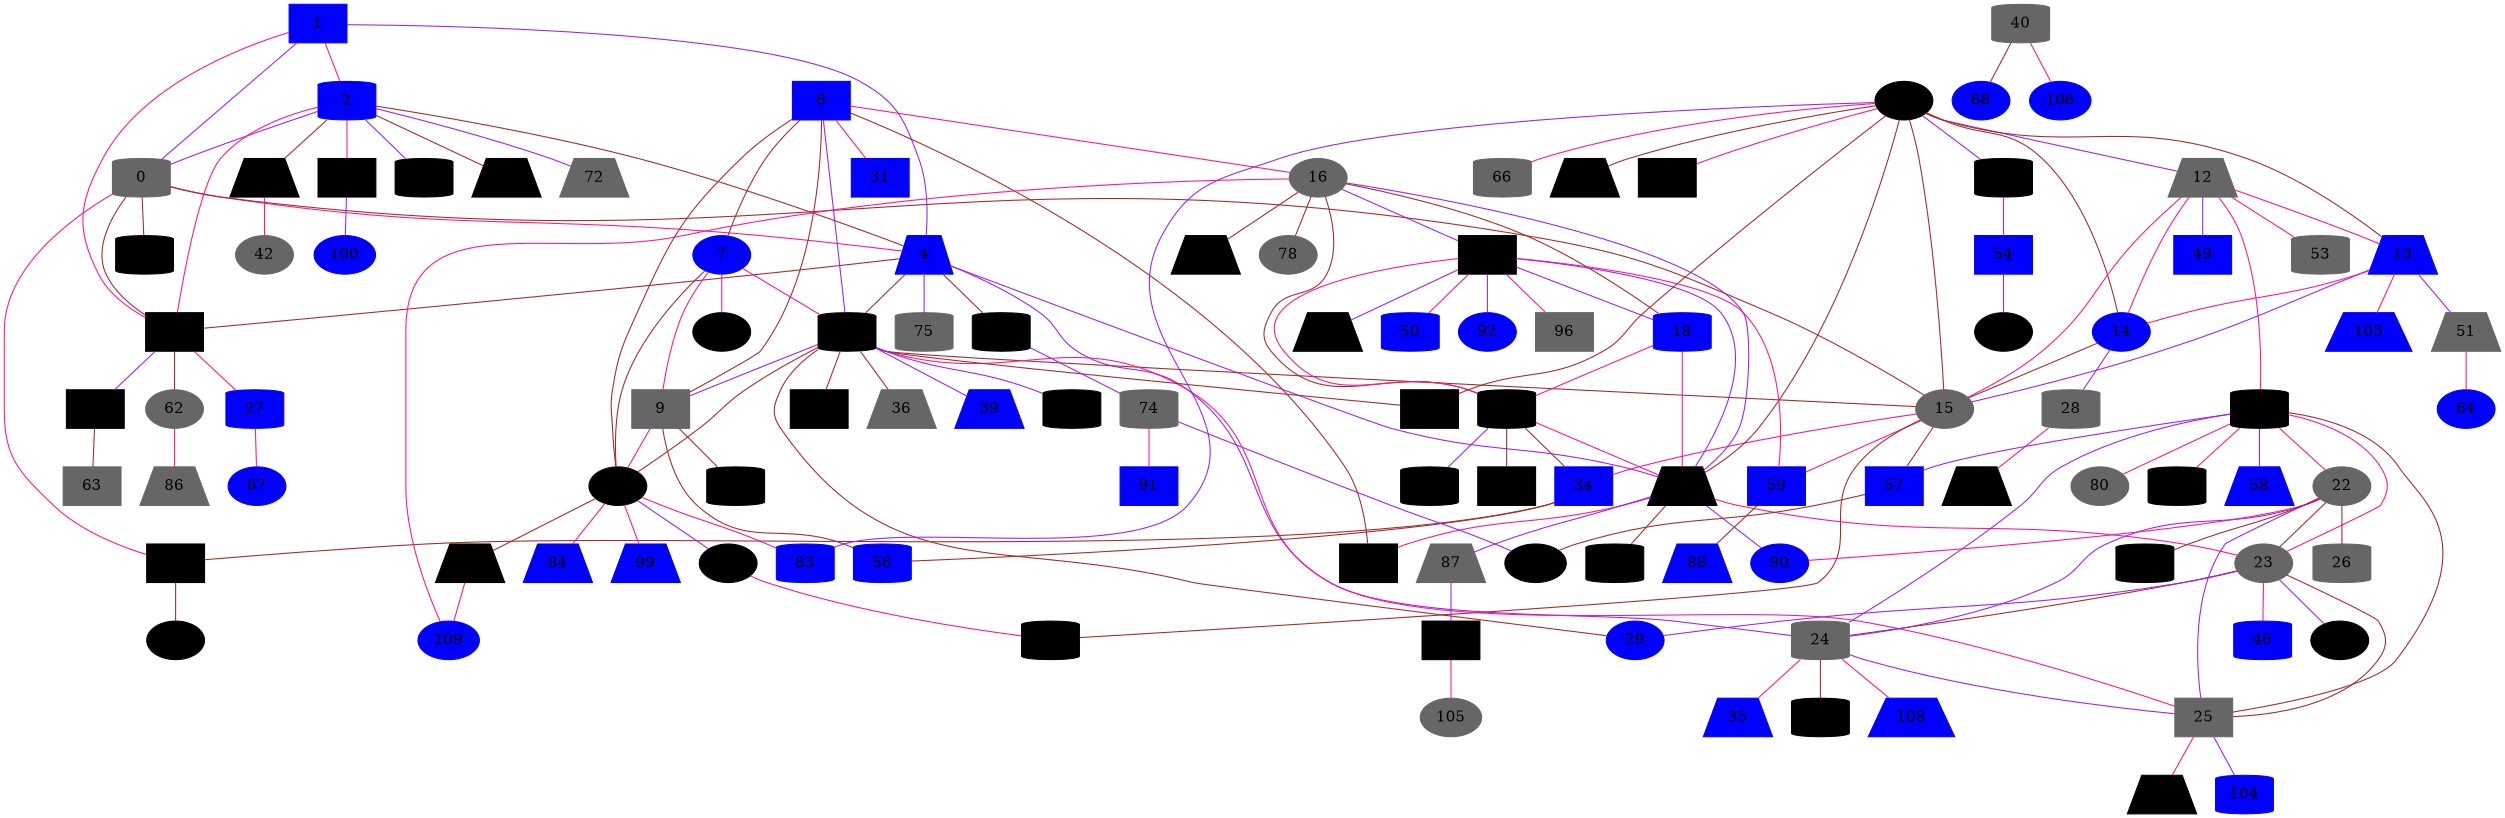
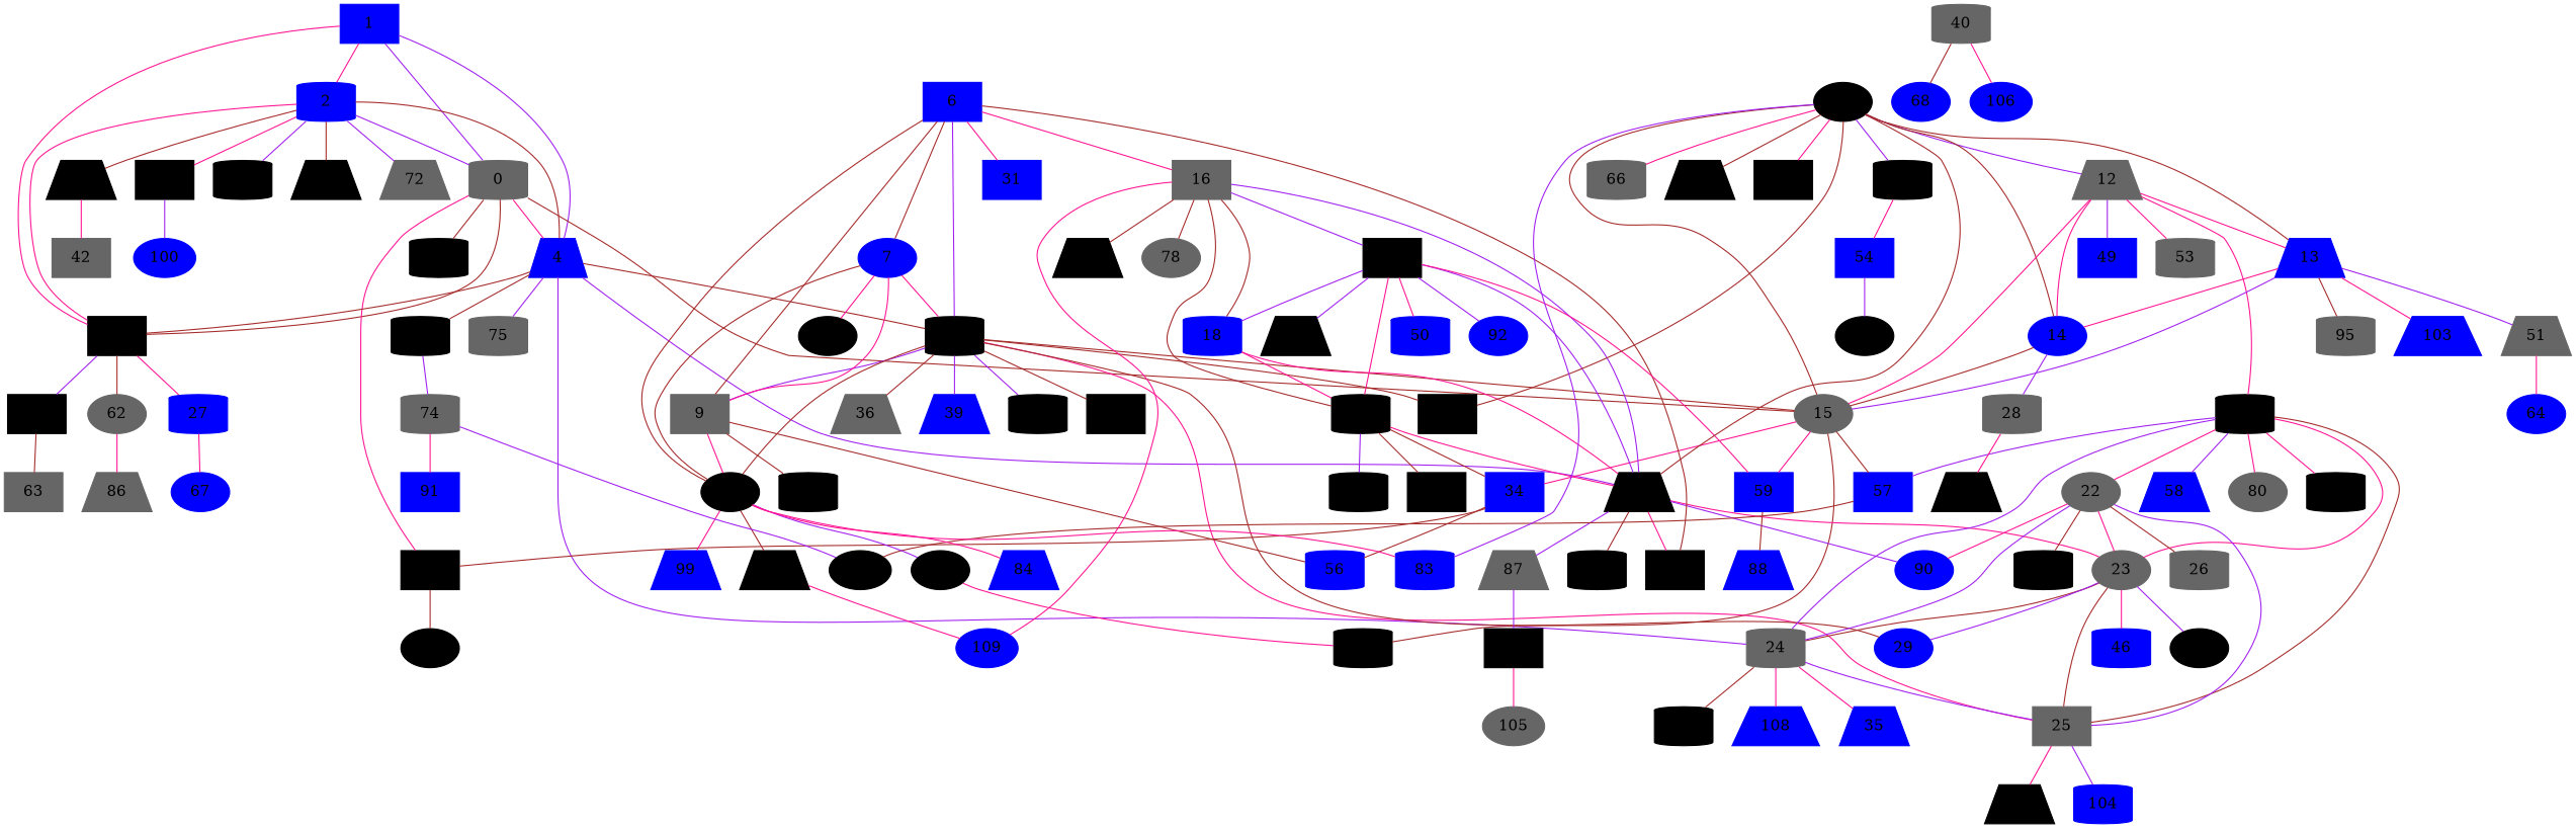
  graph {
    node [color=black shape=cylinder style=filled]
    edge [color=deeppink]
    1 [color=blue shape=box]
    2 [color=blue]
    n3 [color=gray40 label=0]
    4 [color=blue shape=trapezium]
    5 [shape=box]
    30 [shape=trapezium]
    33 [shape=box]
    60
    61 [shape=trapezium]
    72 [color=gray40 shape=trapezium]
    15 [color=gray40 shape=ellipse]
    44
    71 [shape=box]
    8
    20 [shape=trapezium]
    24 [color=gray40]
    69
    75 [color=gray40]
    27 [color=blue]
    47 [shape=box]
    62 [color=gray40 shape=ellipse]
-   42 [color=gray40 shape=ellipse]
+   42 [color=gray40 shape=box]
    100 [color=blue shape=ellipse]
    34 [color=blue shape=box]
    57 [color=blue shape=box]
    59 [color=blue shape=box]
    89
    93 [shape=ellipse]
    9 [color=gray40 shape=box]
    10 [shape=ellipse]
    25 [color=gray40 shape=box]
    29 [color=blue shape=ellipse]
    36 [color=gray40 shape=trapezium]
    38 [shape=box]
    39 [color=blue shape=trapezium]
    52
    73 [shape=box]
    110 [shape=box]
    23 [color=gray40 shape=ellipse]
    81
    87 [color=gray40 shape=trapezium]
    90 [color=blue shape=ellipse]
    35 [color=blue shape=trapezium]
    43
    108 [color=blue shape=trapezium]
    74 [color=gray40]
    67 [color=blue shape=ellipse]
    63 [color=gray40 shape=box]
    86 [color=gray40 shape=trapezium]
    6 [color=blue shape=box]
    7 [color=blue shape=ellipse]
-   16 [color=gray40 shape=ellipse]
+   16 [color=gray40 shape=box]
    31 [color=blue shape=box]
    48 [shape=ellipse]
    56 [color=blue]
    79
    45 [shape=trapezium]
    76 [shape=ellipse]
    83 [color=blue]
    84 [color=blue shape=trapezium]
    99 [color=blue shape=trapezium]
    17 [shape=box]
    18 [color=blue]
    19
    70 [shape=trapezium]
    78 [color=gray40 shape=ellipse]
    109 [color=blue shape=ellipse]
    37 [shape=trapezium]
    104 [color=blue]
    11 [shape=ellipse]
    12 [color=gray40 shape=trapezium]
    13 [color=blue shape=trapezium]
    14 [color=blue shape=ellipse]
    41
    66 [color=gray40]
    82 [shape=trapezium]
    85 [shape=box]
    21
    49 [color=blue shape=box]
    53 [color=gray40]
    51 [color=gray40 shape=trapezium]
+   95 [color=gray40]
    103 [color=blue shape=trapezium]
    28 [color=gray40]
    54 [color=blue shape=box]
    22 [color=gray40 shape=ellipse]
    58 [color=blue shape=trapezium]
    80 [color=gray40 shape=ellipse]
    102
    64 [color=blue shape=ellipse]
    94 [shape=trapezium]
    107 [shape=ellipse]
    88 [color=blue shape=trapezium]
    50 [color=blue]
    92 [color=blue shape=ellipse]
-   96 [color=gray40 shape=box]
    97 [shape=trapezium]
    32
    65 [shape=box]
    46 [color=blue]
    77 [shape=ellipse]
    101 [shape=box]
    26 [color=gray40]
    98
    40 [color=gray40]
    68 [color=blue shape=ellipse]
    106 [color=blue shape=ellipse]
    55 [shape=ellipse]
    91 [color=blue shape=box]
    105 [color=gray40 shape=ellipse]
    1 -- 2
    1 -- n3 [color=purple]
    1 -- 4 [color=purple]
    1 -- 5
    2 -- n3 [color=purple]
    2 -- 4 [color=brown]
    2 -- 5
    2 -- 30 [color=brown]
    2 -- 33
    2 -- 60 [color=purple]
    2 -- 61 [color=brown]
    2 -- 72 [color=purple]
    n3 -- 4
    n3 -- 5 [color=brown]
    n3 -- 15 [color=brown]
    n3 -- 44 [color=brown]
    n3 -- 71
    4 -- 5 [color=brown]
    4 -- 8 [color=brown]
    4 -- 20 [color=purple]
    4 -- 24 [color=purple]
    4 -- 69 [color=brown]
    4 -- 75 [color=purple]
    5 -- 27
    5 -- 47 [color=purple]
    5 -- 62 [color=brown]
    30 -- 42
    33 -- 100 [color=purple]
    15 -- 34
    15 -- 57 [color=brown]
    15 -- 59
    15 -- 89 [color=brown]
    71 -- 93 [color=brown]
    8 -- 15 [color=brown]
    8 -- 9 [color=purple]
    8 -- 10 [color=brown]
    8 -- 25
    8 -- 29 [color=brown]
    8 -- 36 [color=brown]
    8 -- 38 [color=brown]
    8 -- 39 [color=purple]
    8 -- 52 [color=purple]
    8 -- 73 [color=brown]
    20 -- 110
    20 -- 23
    20 -- 81 [color=brown]
    20 -- 87 [color=purple]
    20 -- 90 [color=purple]
    24 -- 25 [color=purple]
    24 -- 35
    24 -- 43 [color=brown]
    24 -- 108
    69 -- 74 [color=purple]
    27 -- 67
    47 -- 63 [color=brown]
    62 -- 86
    34 -- 71 [color=brown]
    34 -- 56 [color=brown]
    57 -- 107 [color=brown]
    59 -- 88 [color=brown]
    9 -- 10
    9 -- 56 [color=brown]
    9 -- 79 [color=brown]
    10 -- 45 [color=brown]
    10 -- 76 [color=purple]
    10 -- 83
    10 -- 84
    10 -- 99
    25 -- 37
    25 -- 104 [color=purple]
    23 -- 24 [color=brown]
    23 -- 25 [color=brown]
    23 -- 29 [color=purple]
    23 -- 46
    23 -- 77 [color=purple]
    87 -- 101 [color=purple]
    74 -- 107 [color=purple]
    74 -- 91
    6 -- 8 [color=purple]
    6 -- 9 [color=brown]
    6 -- 10 [color=brown]
    6 -- 110 [color=brown]
    6 -- 7 [color=brown]
    6 -- 16
    6 -- 31
    7 -- 8
    7 -- 9
    7 -- 10 [color=brown]
    7 -- 48
    16 -- 20 [color=purple]
    16 -- 17 [color=purple]
    16 -- 18 [color=brown]
    16 -- 19 [color=brown]
    16 -- 70 [color=brown]
    16 -- 78 [color=brown]
    16 -- 109
    45 -- 109
    76 -- 89
    17 -- 20 [color=purple]
    17 -- 59
    17 -- 18 [color=purple]
    17 -- 19
    17 -- 50
    17 -- 92 [color=purple]
-   17 -- 96
    17 -- 97 [color=purple]
    18 -- 20
    18 -- 19
    19 -- 20
    19 -- 34 [color=brown]
    19 -- 32 [color=purple]
    19 -- 65 [color=brown]
    11 -- 15 [color=brown]
    11 -- 20 [color=brown]
    11 -- 38 [color=brown]
    11 -- 83 [color=purple]
    11 -- 12 [color=purple]
    11 -- 13 [color=brown]
    11 -- 14 [color=brown]
    11 -- 41 [color=purple]
    11 -- 66
    11 -- 82 [color=brown]
    11 -- 85
    12 -- 15
    12 -- 13
    12 -- 14
    12 -- 21
    12 -- 49 [color=purple]
    12 -- 53
    13 -- 15 [color=purple]
    13 -- 14
    13 -- 51 [color=purple]
+   13 -- 95 [color=brown]
    13 -- 103
    14 -- 15 [color=brown]
    14 -- 28 [color=purple]
    41 -- 54
    21 -- 24 [color=purple]
    21 -- 57 [color=purple]
    21 -- 25 [color=brown]
    21 -- 23
    21 -- 22
    21 -- 58 [color=purple]
    21 -- 80
    21 -- 102
    51 -- 64
    28 -- 94
    54 -- 55 [color=purple]
    22 -- 24 [color=purple]
    22 -- 25 [color=purple]
-   22 -- 23 [color=brown]
+   22 -- 23
    22 -- 90
    22 -- 26 [color=brown]
    22 -- 98 [color=brown]
    101 -- 105
    40 -- 68 [color=brown]
    40 -- 106
  }
